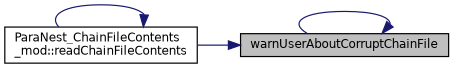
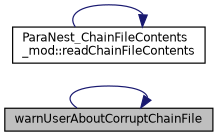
  digraph {
    rankdir=RL
    node [color=black fontname=Helvetica fontsize=10 shape=record style=filled]
    edge [color=midnightblue dir=back fontname=Helvetica fontsize=10 labelfontname=Helvetica labelfontsize=10 style=solid]
    n1 [fillcolor=grey75 fontcolor=black height=0.2 label=warnUserAboutCorruptChainFile width=0.4]
    n2 [fillcolor=white height=0.2 label="ParaNest_ChainFileContents\l_mod::readChainFileContents" width=0.4]
    n1 -> n1
-   n1 -> n2
    n2 -> n2
  }
